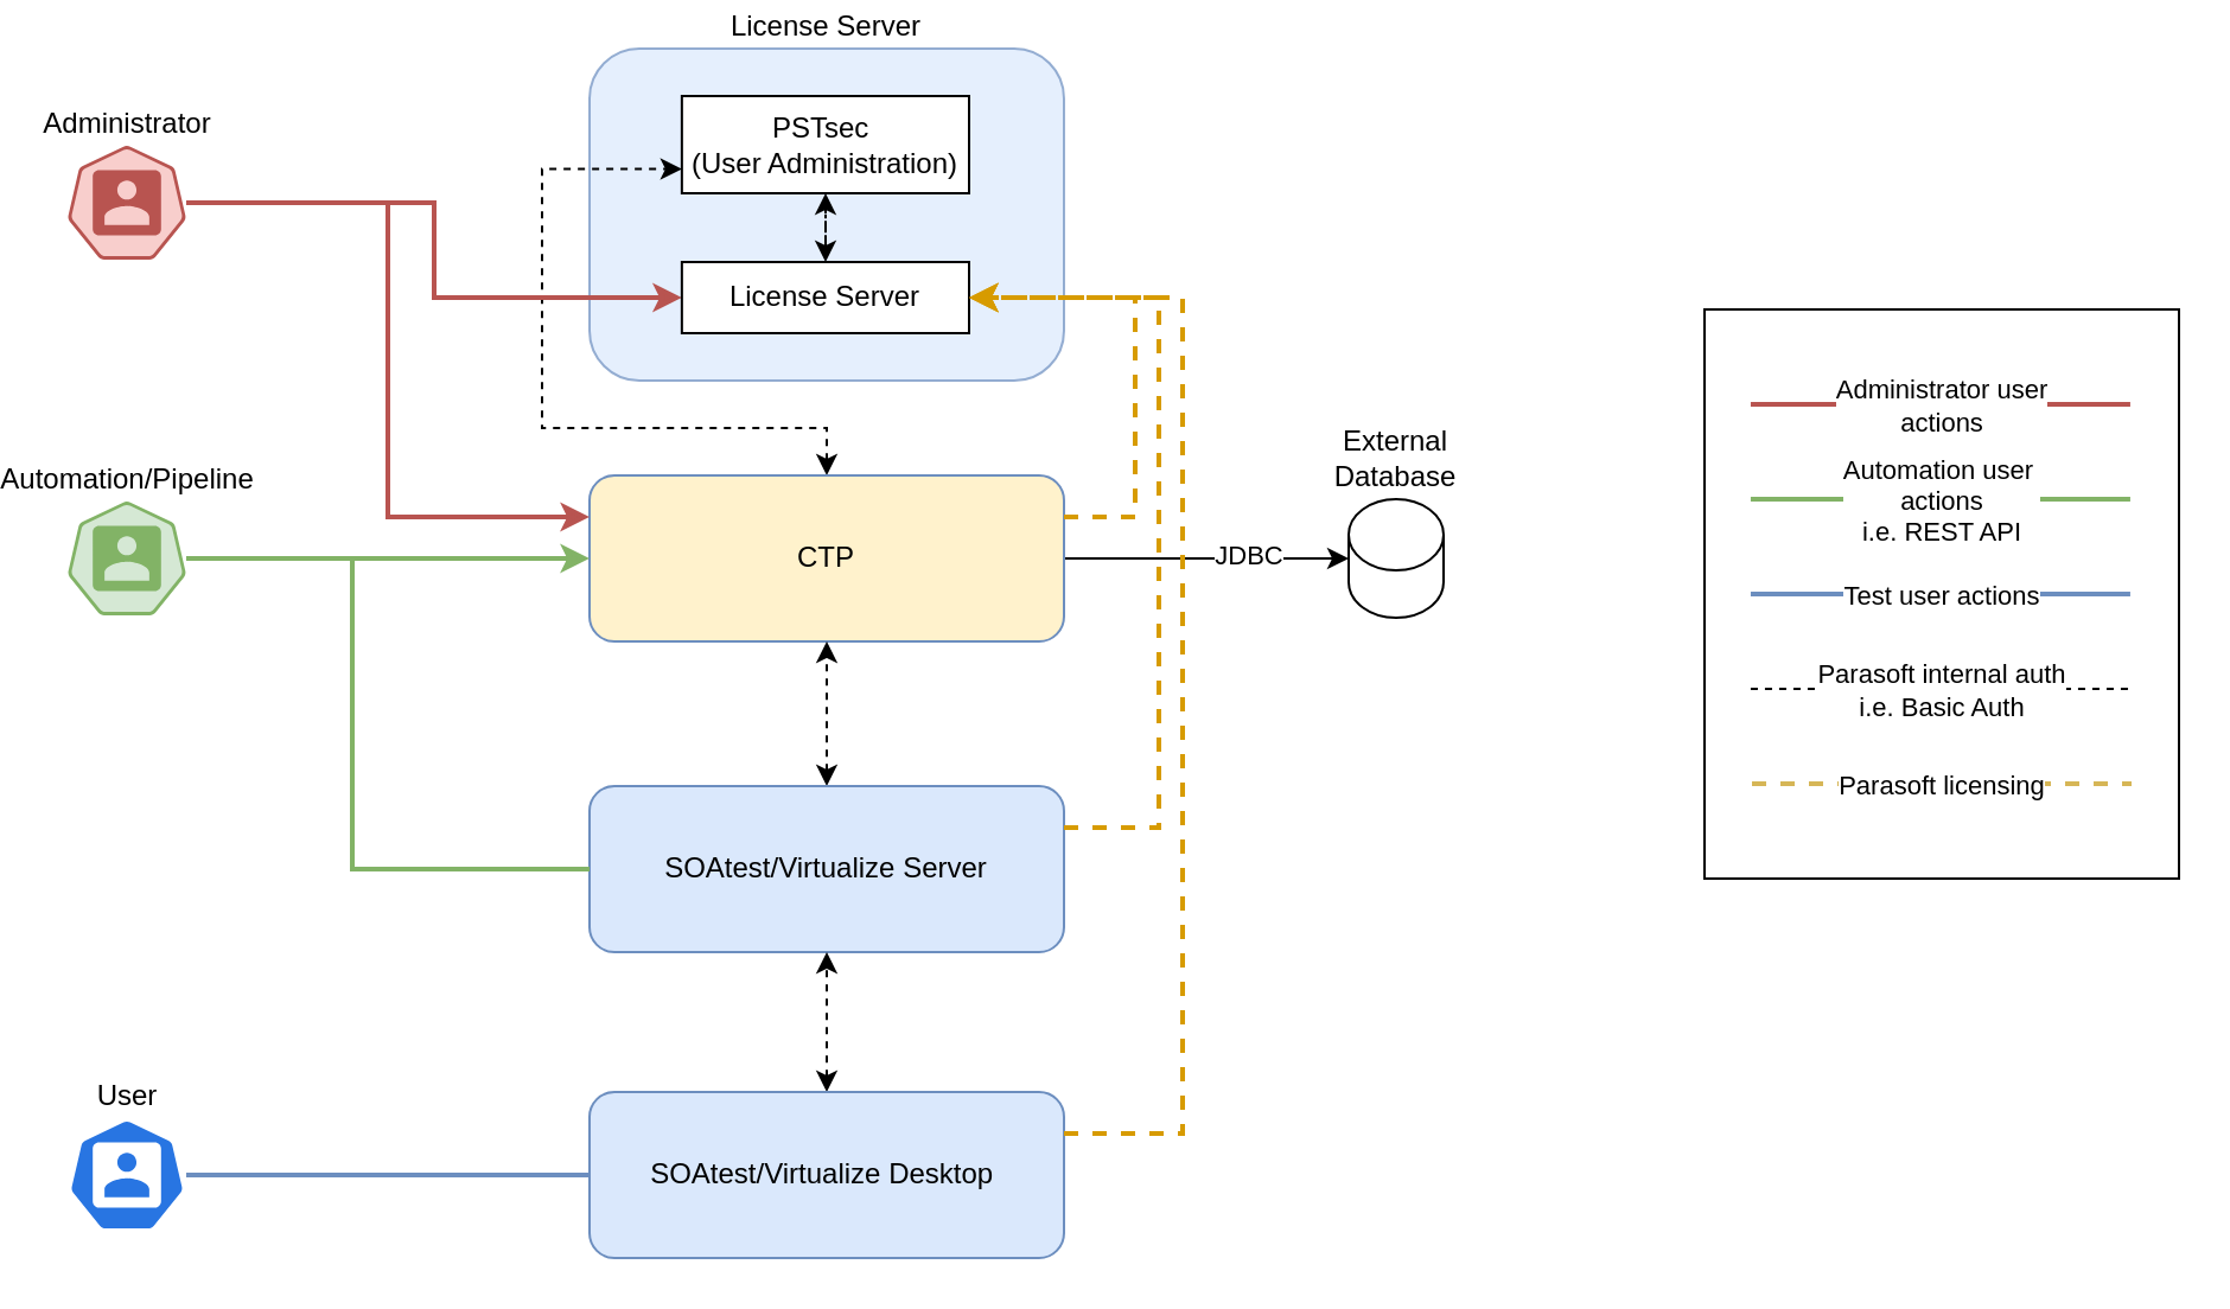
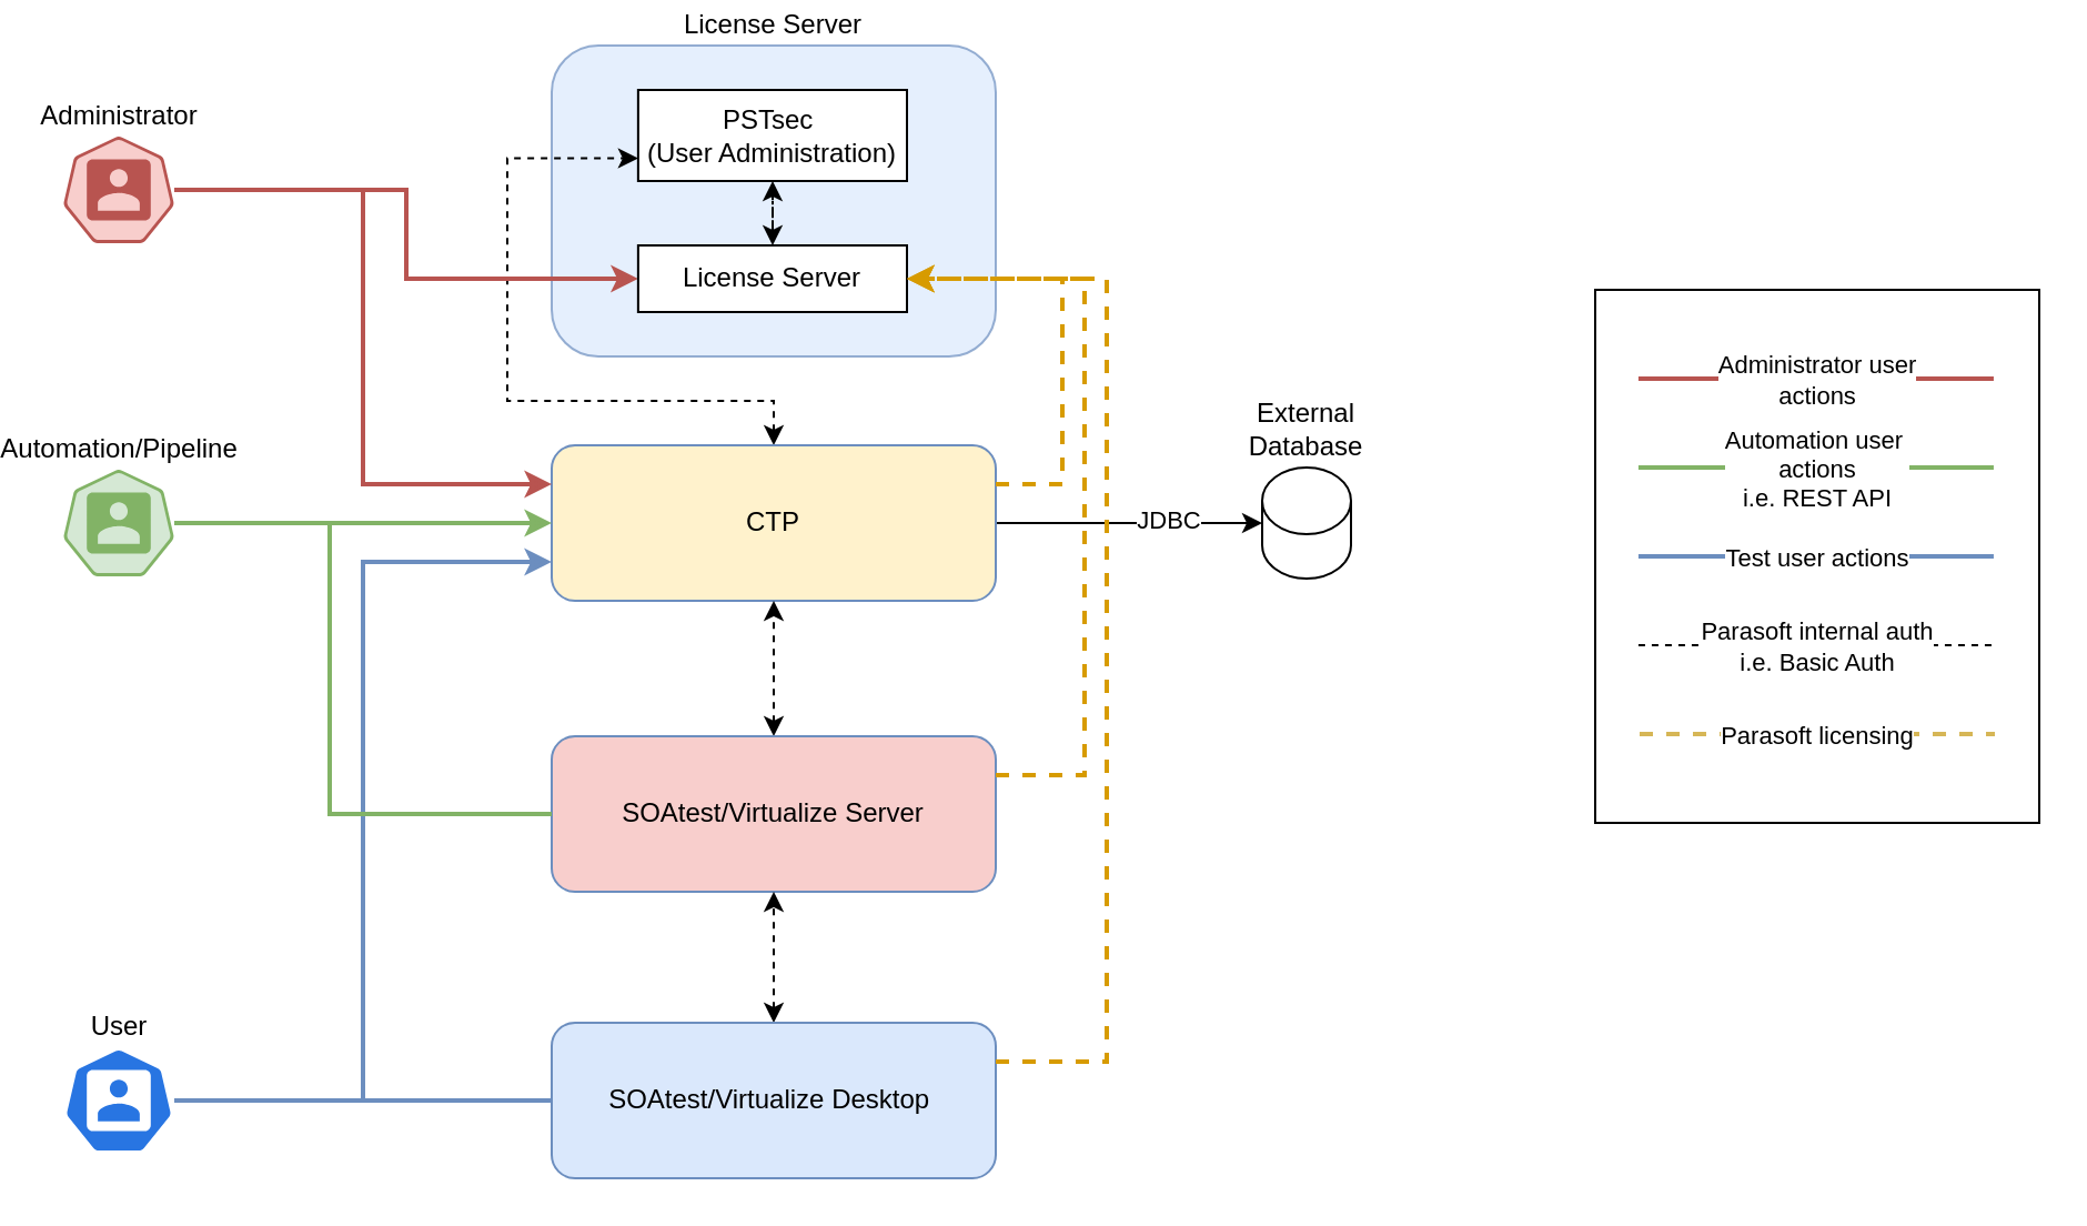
  <mxCell id="0" />
  <mxCell id="1" parent="0" />
  <mxCell id="2" value="License Server" style="rounded=1;whiteSpace=wrap;html=1;labelPosition=center;verticalLabelPosition=top;align=center;verticalAlign=bottom;opacity=70;fillColor=#dae8fc;strokeColor=#6c8ebf;" parent="1" vertex="1"><mxGeometry x="240" y="20" width="200" height="140" as="geometry" /></mxCell>
  <mxCell id="3" style="edgeStyle=orthogonalEdgeStyle;rounded=0;orthogonalLoop=1;jettySize=auto;html=1;entryX=0;entryY=0.75;entryDx=0;entryDy=0;startArrow=classic;startFill=1;dashed=1;strokeWidth=1;" parent="1" source="6" target="16" edge="1"><mxGeometry relative="1" as="geometry"><Array as="points"><mxPoint x="340" y="180" /><mxPoint x="220" y="180" /><mxPoint x="220" y="71" /></Array></mxGeometry></mxCell>
  <mxCell id="4" style="edgeStyle=orthogonalEdgeStyle;rounded=0;orthogonalLoop=1;jettySize=auto;html=1;" edge="1" parent="1" source="6" target="38"><mxGeometry relative="1" as="geometry" /></mxCell>
  <mxCell id="5" value="JDBC" style="edgeLabel;html=1;align=center;verticalAlign=middle;resizable=0;points=[];" vertex="1" connectable="0" parent="4"><mxGeometry x="0.282" y="2" relative="1" as="geometry"><mxPoint as="offset" /></mxGeometry></mxCell>
  <mxCell id="6" value="CTP" style="rounded=1;whiteSpace=wrap;html=1;fillColor=#fff2cc;strokeColor=#6c8ebf;" parent="1" vertex="1"><mxGeometry x="240" y="200" width="200" height="70" as="geometry" /></mxCell>
  <mxCell id="7" style="edgeStyle=orthogonalEdgeStyle;rounded=0;orthogonalLoop=1;jettySize=auto;html=1;entryX=0.5;entryY=1;entryDx=0;entryDy=0;startArrow=classic;startFill=1;dashed=1;strokeWidth=1;" parent="1" source="8" target="6" edge="1"><mxGeometry relative="1" as="geometry" /></mxCell>
- <mxCell id="8" value="SOAtest/Virtualize Server" style="rounded=1;whiteSpace=wrap;html=1;fillColor=#dae8fc;strokeColor=#6c8ebf;" parent="1" vertex="1"><mxGeometry x="240" y="331" width="200" height="70" as="geometry" /></mxCell>
+ <mxCell id="8" value="SOAtest/Virtualize Server" style="rounded=1;whiteSpace=wrap;html=1;fillColor=#f8cecc;strokeColor=#6c8ebf;" parent="1" vertex="1"><mxGeometry x="240" y="331" width="200" height="70" as="geometry" /></mxCell>
+ <mxCell id="9" style="edgeStyle=orthogonalEdgeStyle;rounded=0;orthogonalLoop=1;jettySize=auto;html=1;entryX=0;entryY=0.75;entryDx=0;entryDy=0;fillColor=#dae8fc;strokeColor=#6c8ebf;strokeWidth=2;" parent="1" source="10" target="6" edge="1"><mxGeometry relative="1" as="geometry" /></mxCell>
  <mxCell id="10" value="User" style="aspect=fixed;sketch=0;html=1;dashed=0;whitespace=wrap;fillColor=#2875E2;strokeColor=#ffffff;points=[[0.005,0.63,0],[0.1,0.2,0],[0.9,0.2,0],[0.5,0,0],[0.995,0.63,0],[0.72,0.99,0],[0.5,1,0],[0.28,0.99,0]];shape=mxgraph.kubernetes.icon2;prIcon=user;labelPosition=center;verticalLabelPosition=top;align=center;verticalAlign=bottom;" parent="1" vertex="1"><mxGeometry x="20" y="471" width="50" height="48" as="geometry" /></mxCell>
  <mxCell id="11" style="edgeStyle=orthogonalEdgeStyle;rounded=0;orthogonalLoop=1;jettySize=auto;html=1;entryX=0;entryY=0.5;entryDx=0;entryDy=0;fillColor=#f8cecc;strokeColor=#b85450;strokeWidth=2;" parent="1" source="13" target="15" edge="1"><mxGeometry relative="1" as="geometry" /></mxCell>
  <mxCell id="12" style="edgeStyle=orthogonalEdgeStyle;rounded=0;orthogonalLoop=1;jettySize=auto;html=1;entryX=0;entryY=0.25;entryDx=0;entryDy=0;fillColor=#f8cecc;strokeColor=#b85450;strokeWidth=2;" parent="1" source="13" target="6" edge="1"><mxGeometry relative="1" as="geometry" /></mxCell>
  <mxCell id="13" value="Administrator" style="aspect=fixed;sketch=0;html=1;dashed=0;whitespace=wrap;fillColor=#f8cecc;strokeColor=#b85450;points=[[0.005,0.63,0],[0.1,0.2,0],[0.9,0.2,0],[0.5,0,0],[0.995,0.63,0],[0.72,0.99,0],[0.5,1,0],[0.28,0.99,0]];shape=mxgraph.kubernetes.icon2;prIcon=user;labelPosition=center;verticalLabelPosition=top;align=center;verticalAlign=bottom;" parent="1" vertex="1"><mxGeometry x="20" y="61" width="50" height="48" as="geometry" /></mxCell>
  <mxCell id="14" style="edgeStyle=orthogonalEdgeStyle;rounded=0;orthogonalLoop=1;jettySize=auto;html=1;fillColor=#fff2cc;strokeColor=#000000;dashed=1;startArrow=classic;startFill=1;" parent="1" source="15" target="16" edge="1"><mxGeometry relative="1" as="geometry" /></mxCell>
  <mxCell id="15" value="License Server" style="rounded=0;whiteSpace=wrap;html=1;" parent="1" vertex="1"><mxGeometry x="278.93" y="110" width="121.07" height="30" as="geometry" /></mxCell>
  <mxCell id="16" value="PSTsec&amp;nbsp;&lt;div&gt;(User Administration)&lt;/div&gt;" style="rounded=0;whiteSpace=wrap;html=1;" parent="1" vertex="1"><mxGeometry x="278.93" y="40" width="121.07" height="41" as="geometry" /></mxCell>
  <mxCell id="17" style="edgeStyle=orthogonalEdgeStyle;rounded=0;orthogonalLoop=1;jettySize=auto;html=1;entryX=0;entryY=0.5;entryDx=0;entryDy=0;fillColor=#dae8fc;strokeColor=#6c8ebf;strokeWidth=2;endArrow=none;" parent="1" source="10" target="23" edge="1"><mxGeometry relative="1" as="geometry"><Array as="points" /></mxGeometry></mxCell>
  <mxCell id="18" style="edgeStyle=orthogonalEdgeStyle;rounded=0;orthogonalLoop=1;jettySize=auto;html=1;fillColor=#ffe6cc;strokeColor=#d79b00;strokeWidth=2;dashed=1;exitX=1;exitY=0.25;exitDx=0;exitDy=0;entryX=1;entryY=0.5;entryDx=0;entryDy=0;" parent="1" source="6" target="15" edge="1"><mxGeometry relative="1" as="geometry"><mxPoint x="370" y="200" as="sourcePoint" /><mxPoint x="370" y="140" as="targetPoint" /><Array as="points"><mxPoint x="470" y="218" /><mxPoint x="470" y="125" /></Array></mxGeometry></mxCell>
  <mxCell id="19" style="edgeStyle=orthogonalEdgeStyle;rounded=0;orthogonalLoop=1;jettySize=auto;html=1;entryX=0;entryY=0.5;entryDx=0;entryDy=0;fillColor=#d5e8d4;strokeColor=#82b366;strokeWidth=2;" parent="1" source="21" target="6" edge="1"><mxGeometry relative="1" as="geometry" /></mxCell>
  <mxCell id="20" style="edgeStyle=orthogonalEdgeStyle;rounded=0;orthogonalLoop=1;jettySize=auto;html=1;entryX=0;entryY=0.5;entryDx=0;entryDy=0;fillColor=#d5e8d4;strokeColor=#82b366;strokeWidth=2;endArrow=none;" parent="1" source="21" target="8" edge="1"><mxGeometry relative="1" as="geometry"><Array as="points"><mxPoint x="140" y="235" /><mxPoint x="140" y="366" /></Array></mxGeometry></mxCell>
  <mxCell id="21" value="Automation/Pipeline" style="aspect=fixed;sketch=0;html=1;dashed=0;whitespace=wrap;fillColor=#d5e8d4;strokeColor=#82b366;points=[[0.005,0.63,0],[0.1,0.2,0],[0.9,0.2,0],[0.5,0,0],[0.995,0.63,0],[0.72,0.99,0],[0.5,1,0],[0.28,0.99,0]];shape=mxgraph.kubernetes.icon2;prIcon=user;labelPosition=center;verticalLabelPosition=top;align=center;verticalAlign=bottom;" parent="1" vertex="1"><mxGeometry x="20" y="211" width="50" height="48" as="geometry" /></mxCell>
  <mxCell id="22" style="edgeStyle=orthogonalEdgeStyle;rounded=0;orthogonalLoop=1;jettySize=auto;html=1;entryX=0.5;entryY=1;entryDx=0;entryDy=0;dashed=1;startArrow=classic;startFill=1;strokeWidth=1;" parent="1" source="23" target="8" edge="1"><mxGeometry relative="1" as="geometry" /></mxCell>
  <mxCell id="23" value="SOAtest/Virtualize Desktop&amp;nbsp;" style="rounded=1;whiteSpace=wrap;html=1;fillColor=#dae8fc;strokeColor=#6c8ebf;" parent="1" vertex="1"><mxGeometry x="240" y="460" width="200" height="70" as="geometry" /></mxCell>
  <mxCell id="24" style="edgeStyle=orthogonalEdgeStyle;rounded=0;orthogonalLoop=1;jettySize=auto;html=1;fillColor=#ffe6cc;strokeColor=#d79b00;strokeWidth=2;dashed=1;entryX=1;entryY=0.5;entryDx=0;entryDy=0;exitX=1;exitY=0.25;exitDx=0;exitDy=0;" parent="1" source="8" target="15" edge="1"><mxGeometry relative="1" as="geometry"><mxPoint x="390" y="220" as="sourcePoint" /><mxPoint x="390" y="160" as="targetPoint" /><Array as="points"><mxPoint x="480" y="349" /><mxPoint x="480" y="125" /></Array></mxGeometry></mxCell>
  <mxCell id="25" style="edgeStyle=orthogonalEdgeStyle;rounded=0;orthogonalLoop=1;jettySize=auto;html=1;fillColor=#ffe6cc;strokeColor=#d79b00;strokeWidth=2;dashed=1;entryX=1;entryY=0.5;entryDx=0;entryDy=0;exitX=1;exitY=0.25;exitDx=0;exitDy=0;" parent="1" source="23" target="15" edge="1"><mxGeometry relative="1" as="geometry"><mxPoint x="450" y="359" as="sourcePoint" /><mxPoint x="410" y="135" as="targetPoint" /><Array as="points"><mxPoint x="490" y="478" /><mxPoint x="490" y="125" /></Array></mxGeometry></mxCell>
  <mxCell id="26" value="" style="group" parent="1" vertex="1" connectable="0"><mxGeometry x="710" y="130" width="200" height="280" as="geometry" /></mxCell>
  <mxCell id="27" value="" style="rounded=0;whiteSpace=wrap;html=1;" parent="26" vertex="1"><mxGeometry width="200" height="240" as="geometry" /></mxCell>
  <mxCell id="28" value="" style="endArrow=none;html=1;rounded=0;strokeWidth=2;fillColor=#f8cecc;strokeColor=#b85450;" parent="26" edge="1"><mxGeometry width="50" height="50" relative="1" as="geometry"><mxPoint x="19.47" y="40" as="sourcePoint" /><mxPoint x="179.47" y="40" as="targetPoint" /></mxGeometry></mxCell>
  <mxCell id="29" value="Administrator user&lt;div&gt;actions&lt;/div&gt;" style="edgeLabel;html=1;align=center;verticalAlign=middle;resizable=0;points=[];" parent="28" vertex="1" connectable="0"><mxGeometry y="-2" relative="1" as="geometry"><mxPoint y="-2" as="offset" /></mxGeometry></mxCell>
  <mxCell id="30" value="" style="endArrow=none;html=1;rounded=0;strokeWidth=2;fillColor=#d5e8d4;strokeColor=#82b366;" parent="26" edge="1"><mxGeometry width="50" height="50" relative="1" as="geometry"><mxPoint x="19.47" y="80" as="sourcePoint" /><mxPoint x="179.47" y="80" as="targetPoint" /></mxGeometry></mxCell>
  <mxCell id="31" value="Automation user&amp;nbsp;&lt;div&gt;actions&lt;/div&gt;&lt;div&gt;i.e. REST API&lt;/div&gt;" style="edgeLabel;html=1;align=center;verticalAlign=middle;resizable=0;points=[];" parent="30" vertex="1" connectable="0"><mxGeometry y="-2" relative="1" as="geometry"><mxPoint y="-2" as="offset" /></mxGeometry></mxCell>
  <mxCell id="32" value="" style="endArrow=none;html=1;rounded=0;strokeWidth=2;fillColor=#dae8fc;strokeColor=#6c8ebf;" parent="26" edge="1"><mxGeometry width="50" height="50" relative="1" as="geometry"><mxPoint x="19.47" y="120" as="sourcePoint" /><mxPoint x="179.47" y="120" as="targetPoint" /></mxGeometry></mxCell>
  <mxCell id="33" value="Test user actions" style="edgeLabel;html=1;align=center;verticalAlign=middle;resizable=0;points=[];" parent="32" vertex="1" connectable="0"><mxGeometry y="-2" relative="1" as="geometry"><mxPoint y="-2" as="offset" /></mxGeometry></mxCell>
  <mxCell id="34" value="" style="endArrow=none;html=1;rounded=0;dashed=1;" parent="26" edge="1"><mxGeometry width="50" height="50" relative="1" as="geometry"><mxPoint x="19.47" y="160" as="sourcePoint" /><mxPoint x="179.47" y="160" as="targetPoint" /></mxGeometry></mxCell>
  <mxCell id="35" value="Parasoft internal auth&lt;div&gt;i.e. Basic Auth&lt;/div&gt;" style="edgeLabel;html=1;align=center;verticalAlign=middle;resizable=0;points=[];" parent="34" vertex="1" connectable="0"><mxGeometry y="-2" relative="1" as="geometry"><mxPoint y="-2" as="offset" /></mxGeometry></mxCell>
  <mxCell id="36" value="" style="endArrow=none;dashed=1;html=1;rounded=0;fillColor=#fff2cc;strokeColor=#D6B656;strokeWidth=2;" parent="26" edge="1"><mxGeometry width="50" height="50" relative="1" as="geometry"><mxPoint x="20" y="200" as="sourcePoint" /><mxPoint x="180" y="200" as="targetPoint" /></mxGeometry></mxCell>
  <mxCell id="37" value="Parasoft licensing" style="edgeLabel;html=1;align=center;verticalAlign=middle;resizable=0;points=[];" parent="36" vertex="1" connectable="0"><mxGeometry x="-0.013" relative="1" as="geometry"><mxPoint as="offset" /></mxGeometry></mxCell>
  <mxCell id="38" value="External Database" style="shape=cylinder3;whiteSpace=wrap;html=1;boundedLbl=1;backgroundOutline=1;size=15;labelPosition=center;verticalLabelPosition=top;align=center;verticalAlign=bottom;" vertex="1" parent="1"><mxGeometry x="560" y="210" width="40" height="50" as="geometry" /></mxCell>
